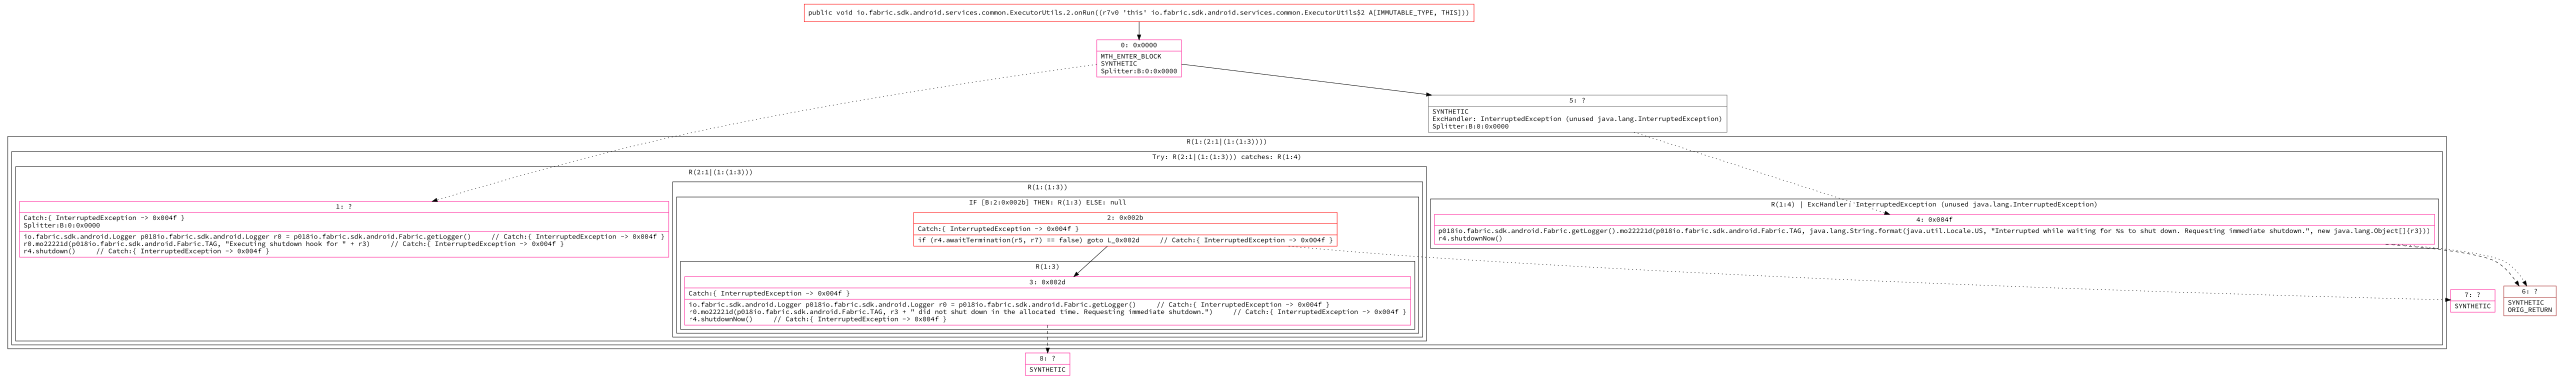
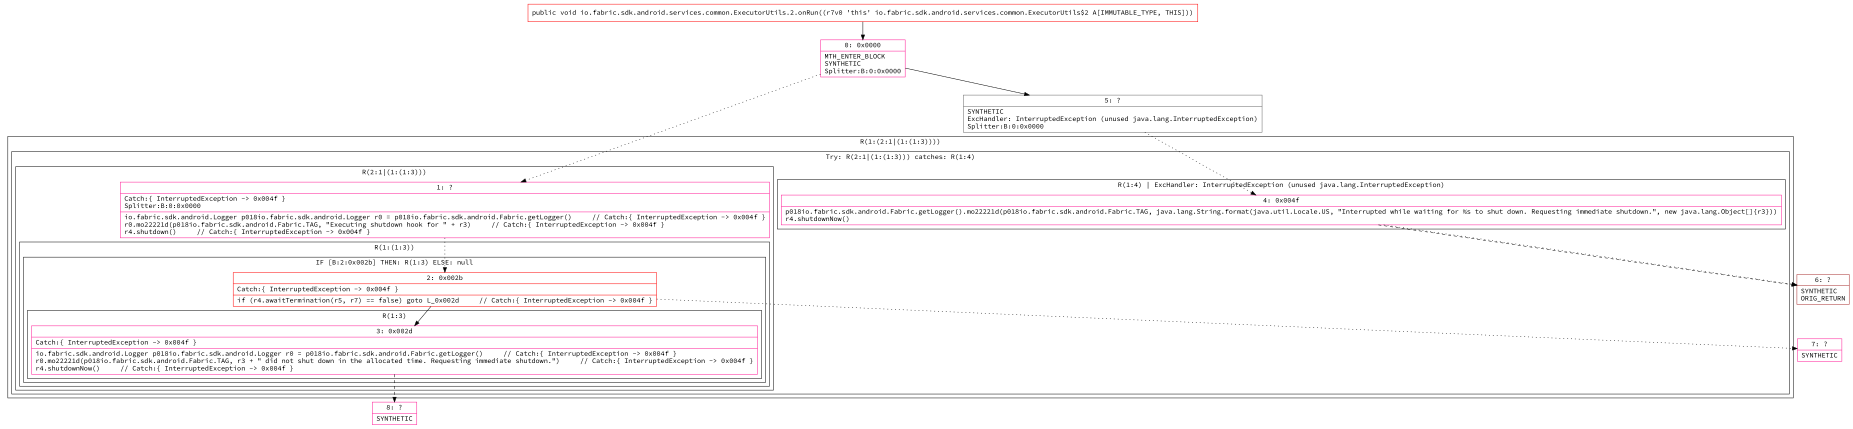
  digraph {
    fontname="Source Code Pro"
    node [color=deeppink fontname="Source Code Pro" shape=record]
    edge [fontname="Source Code Pro" style=dotted]
    n1 [label="{3\:\ 0x002d|Catch:\{ InterruptedException \-\> 0x004f \}\l|io.fabric.sdk.android.Logger p018io.fabric.sdk.android.Logger r0 = p018io.fabric.sdk.android.Fabric.getLogger()     \/\/ Catch:\{ InterruptedException \-\> 0x004f \}\lr0.mo22221d(p018io.fabric.sdk.android.Fabric.TAG, r3 + \" did not shut down in the allocated time. Requesting immediate shutdown.\")     \/\/ Catch:\{ InterruptedException \-\> 0x004f \}\lr4.shutdownNow()     \/\/ Catch:\{ InterruptedException \-\> 0x004f \}\l}"]
    n2 [color=red label="{2\:\ 0x002b|Catch:\{ InterruptedException \-\> 0x004f \}\l|if (r4.awaitTermination(r5, r7) == false) goto L_0x002d     \/\/ Catch:\{ InterruptedException \-\> 0x004f \}\l}"]
    n3 [label="{1\:\ ?|Catch:\{ InterruptedException \-\> 0x004f \}\lSplitter:B:0:0x0000\l|io.fabric.sdk.android.Logger p018io.fabric.sdk.android.Logger r0 = p018io.fabric.sdk.android.Fabric.getLogger()     \/\/ Catch:\{ InterruptedException \-\> 0x004f \}\lr0.mo22221d(p018io.fabric.sdk.android.Fabric.TAG, \"Executing shutdown hook for \" + r3)     \/\/ Catch:\{ InterruptedException \-\> 0x004f \}\lr4.shutdown()     \/\/ Catch:\{ InterruptedException \-\> 0x004f \}\l}"]
    n4 [label="{4\:\ 0x004f|p018io.fabric.sdk.android.Fabric.getLogger().mo22221d(p018io.fabric.sdk.android.Fabric.TAG, java.lang.String.format(java.util.Locale.US, \"Interrupted while waiting for %s to shut down. Requesting immediate shutdown.\", new java.lang.Object[]\{r3\}))\lr4.shutdownNow()\l}"]
    n5 [label="{8\:\ ?|SYNTHETIC\l}"]
    n6 [label="{7\:\ ?|SYNTHETIC\l}"]
    n7 [color=brown label="{6\:\ ?|SYNTHETIC\lORIG_RETURN\l}"]
    n8 [label="{0\:\ 0x0000|MTH_ENTER_BLOCK\lSYNTHETIC\lSplitter:B:0:0x0000\l}"]
    n9 [color=gray40 label="{5\:\ ?|SYNTHETIC\lExcHandler: InterruptedException (unused java.lang.InterruptedException)\lSplitter:B:0:0x0000\l}"]
    n10 [color=red label="{public void io.fabric.sdk.android.services.common.ExecutorUtils.2.onRun((r7v0 'this' io.fabric.sdk.android.services.common.ExecutorUtils$2 A[IMMUTABLE_TYPE, THIS])) }"]
    subgraph cluster_1 {
      label="R(1:(2:1|(1:(1:3))))"
      subgraph cluster_2 {
        label="Try: R(2:1|(1:(1:3))) catches: R(1:4)"
        subgraph cluster_3 {
          label="R(2:1|(1:(1:3)))"
          n3
          subgraph cluster_4 {
            label="R(1:(1:3))"
            subgraph cluster_5 {
              label="IF [B:2:0x002b] THEN: R(1:3) ELSE: null"
              n2
              subgraph cluster_6 {
                label="R(1:3)"
                n1
              }
            }
          }
        }
        subgraph cluster_7 {
          label="R(1:4) | ExcHandler: InterruptedException (unused java.lang.InterruptedException)\l"
          n4
        }
      }
    }
    subgraph cluster_8 {
      label="R(1:4) | ExcHandler: InterruptedException (unused java.lang.InterruptedException)\l"
    }
    n1 -> n5 [style=dashed]
    n2 -> n1 [style=solid]
    n2 -> n6
+   n3 -> n2
    n4 -> n7 [style=dashed]
    n4 -> n7
    n8 -> n3
    n8 -> n9 [style=solid]
    n9 -> n4
    n10 -> n8 [style=solid]
  }
